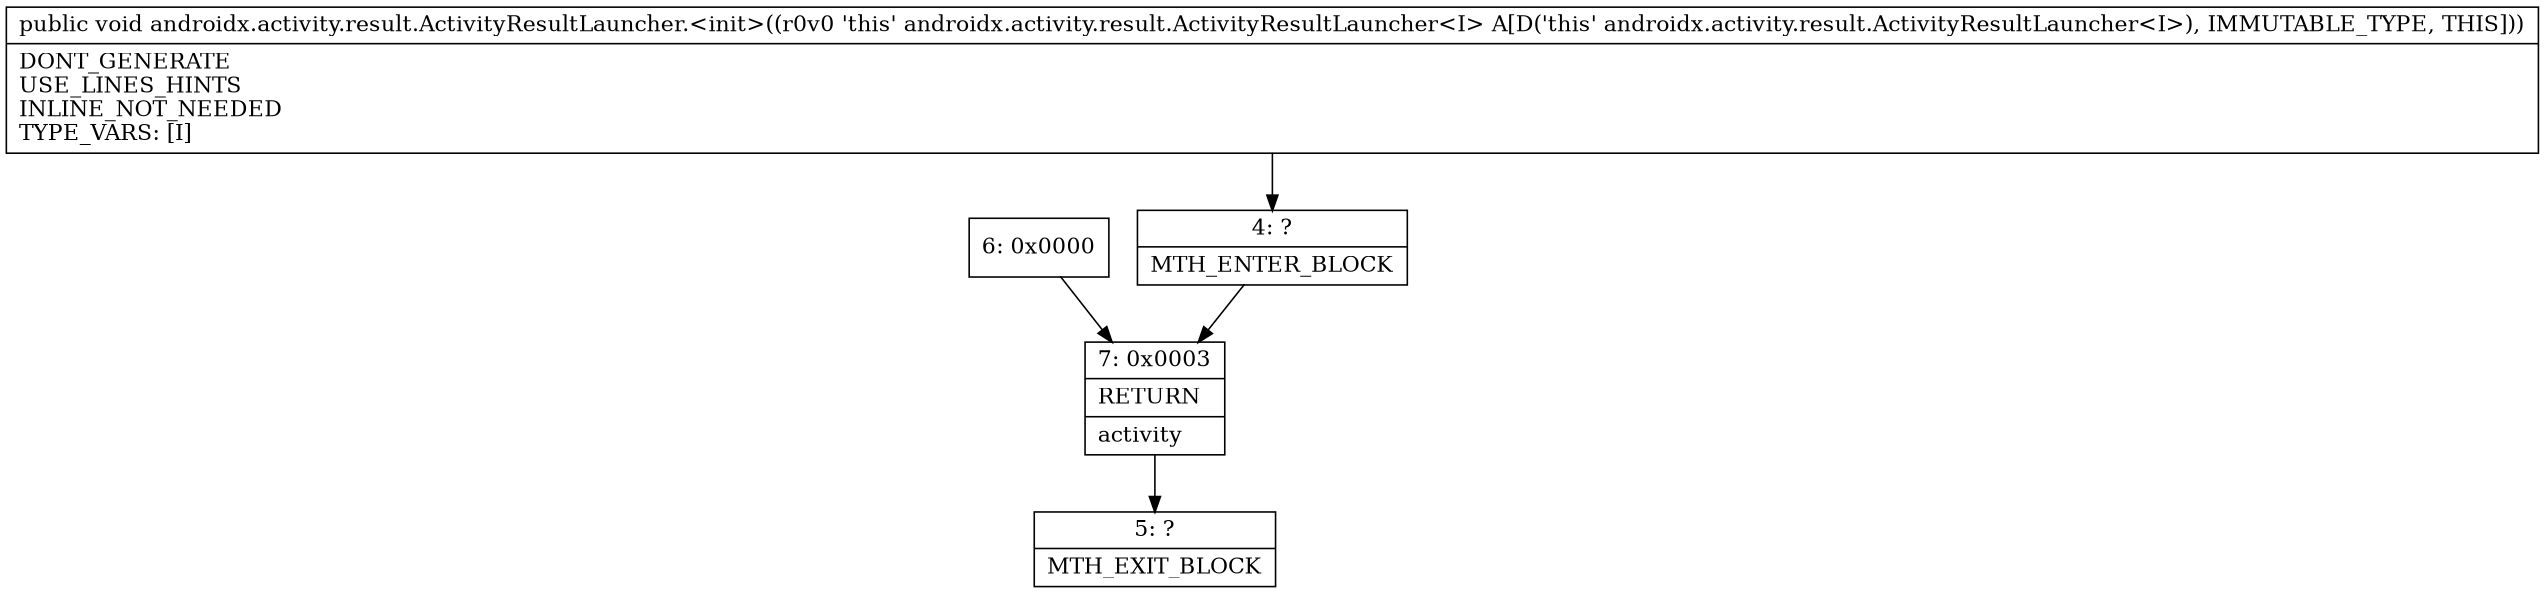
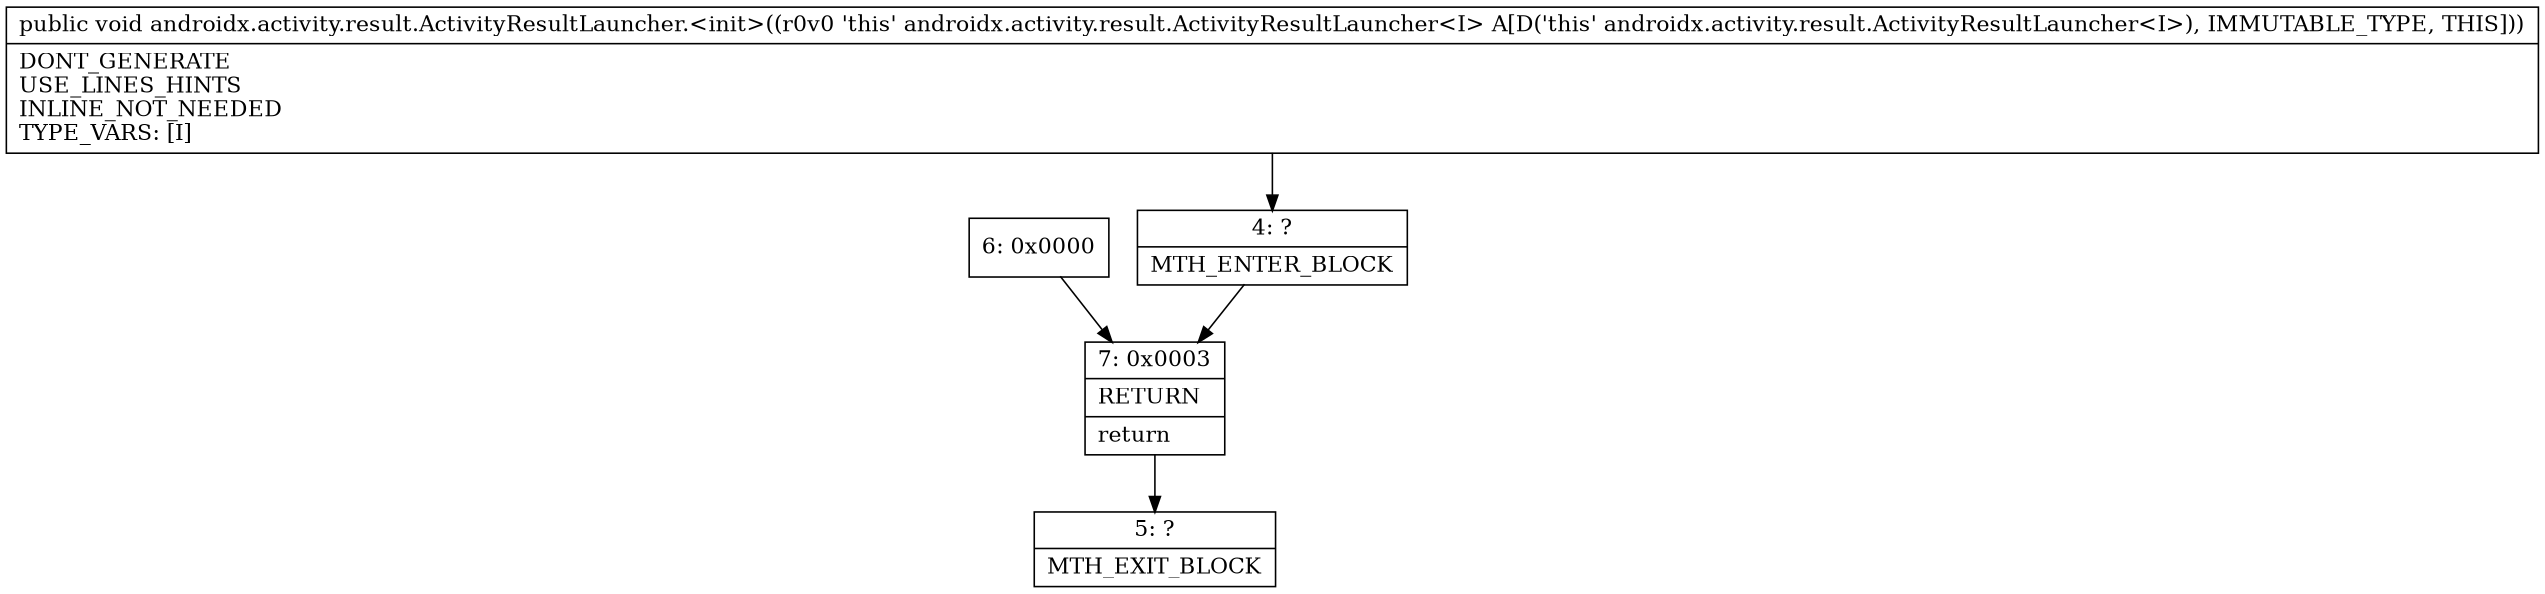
  digraph {
    node [shape=record]
    n1 [label="{4\:\ ?|MTH_ENTER_BLOCK\l}"]
-   n2 [label="{7\:\ 0x0003|RETURN\l|activity\l}"]
+   n2 [label="{7\:\ 0x0003|RETURN\l|return\l}"]
    n3 [label="{6\:\ 0x0000}"]
    n4 [label="{5\:\ ?|MTH_EXIT_BLOCK\l}"]
    n5 [label="{public void androidx.activity.result.ActivityResultLauncher.\<init\>((r0v0 'this' androidx.activity.result.ActivityResultLauncher\<I\> A[D('this' androidx.activity.result.ActivityResultLauncher\<I\>), IMMUTABLE_TYPE, THIS]))  | DONT_GENERATE\lUSE_LINES_HINTS\lINLINE_NOT_NEEDED\lTYPE_VARS: [I]\l}"]
    n1 -> n2
    n2 -> n4
    n3 -> n2
    n5 -> n1
  }
